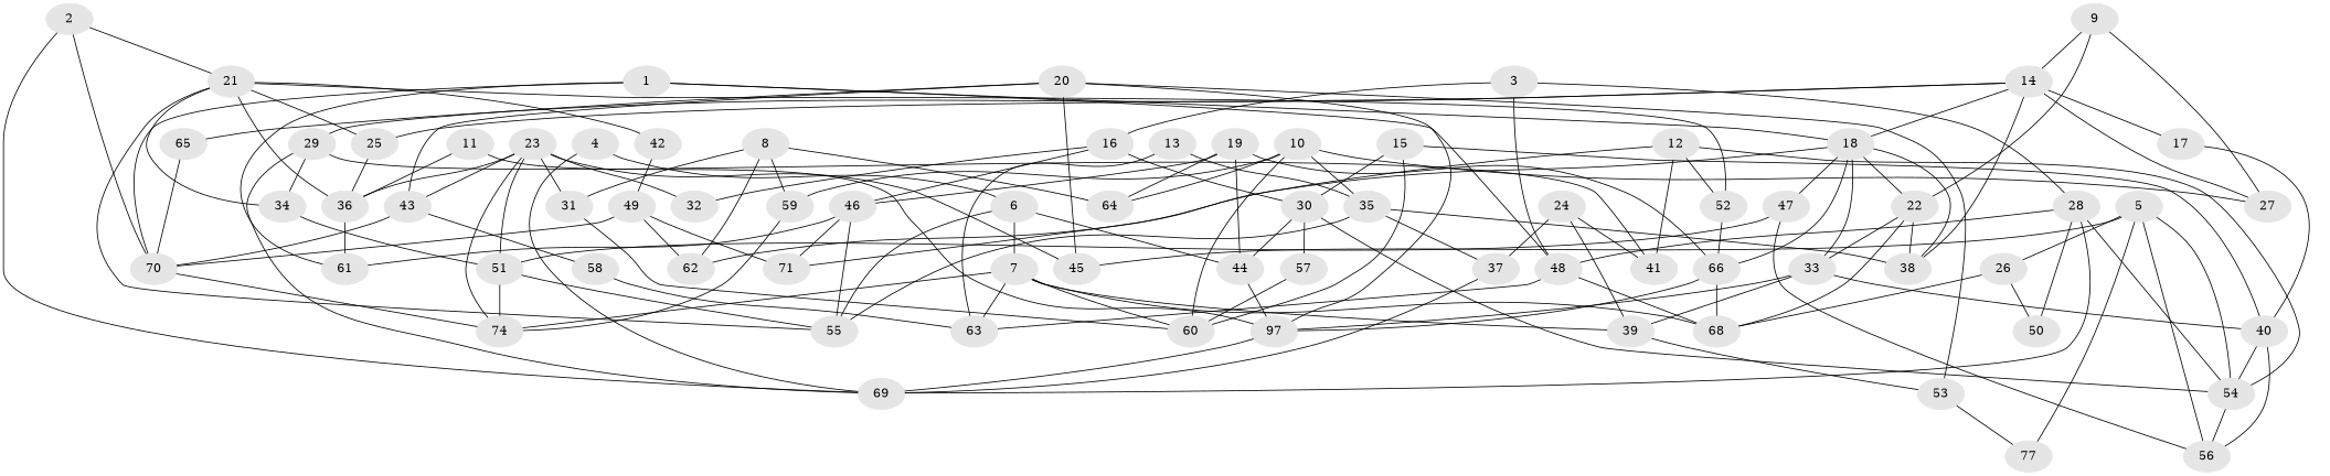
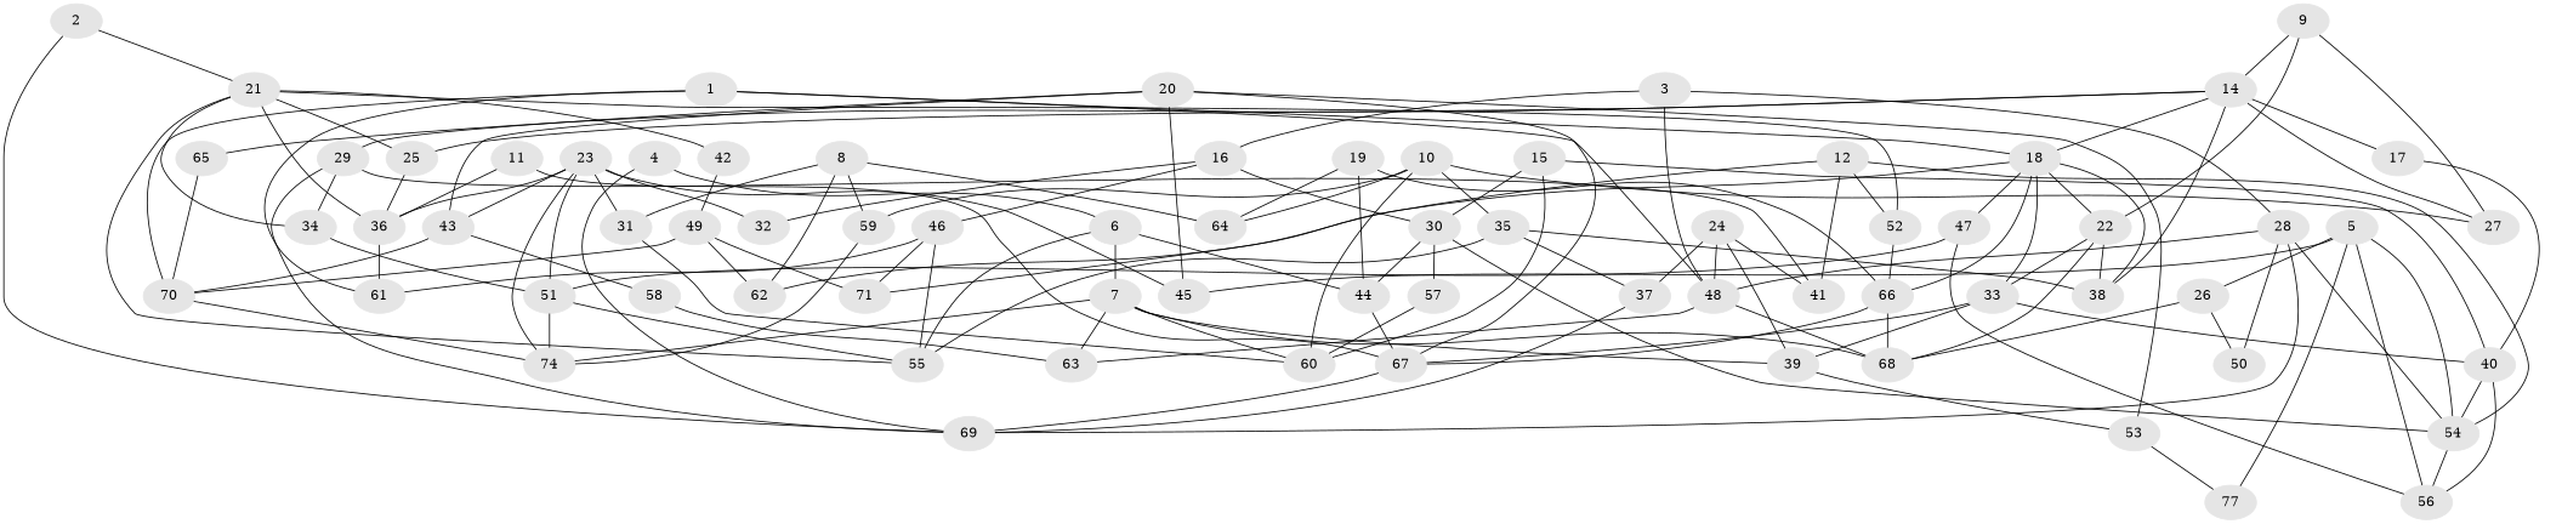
  graph {
    node [color=gray90 style=filled]
    1
    18
    48
    61
    70
    62
    22
    38
    33
    47
    66
    63
    68
    74
    2
    21
    69
    55
    36
    52
    25
    34
    42
    3
    16
    28
    30
    32
    46
    54
    50
    4
    6
    7
    44
    5
    26
    45
    56
    n40 [label=77]
    39
    60
-   67 [label=97]
+   67
    53
    8
    31
    59
    64
    9
    14
    27
    17
    65
    10
    35
    37
    11
    12
    41
    71
-   13
    40
    15
    57
    51
    19
    20
    29
    43
    58
    49
    23
    24
    1 -- 18
    1 -- 48
    1 -- 61
    1 -- 70
    18 -- 62
    18 -- 22
    18 -- 38
    18 -- 33
    18 -- 47
    18 -- 66
    48 -- 63
    48 -- 68
    70 -- 74
    22 -- 38
    22 -- 33
    22 -- 68
    33 -- 39
    33 -- 67
    33 -- 40
    47 -- 56
    47 -- 51
    66 -- 68
    66 -- 67
-   2 -- 70
    2 -- 21
    2 -- 69
    21 -- 55
    21 -- 36
    21 -- 52
    21 -- 25
    21 -- 34
    21 -- 42
    36 -- 61
    52 -- 66
    25 -- 36
    34 -- 51
    42 -- 49
    3 -- 48
    3 -- 16
    3 -- 28
    16 -- 30
    16 -- 32
    16 -- 46
    28 -- 48
    28 -- 69
    28 -- 54
    28 -- 50
    30 -- 54
    30 -- 44
    30 -- 57
    46 -- 61
    46 -- 55
    46 -- 71
    54 -- 56
    4 -- 69
    4 -- 6
    6 -- 55
    6 -- 7
    6 -- 44
    7 -- 63
    7 -- 68
    7 -- 74
    7 -- 39
    7 -- 60
    44 -- 67
    5 -- 54
    5 -- 26
    5 -- 45
    5 -- 56
    5 -- n40
    26 -- 68
    26 -- 50
    39 -- 53
    67 -- 69
    53 -- n40
    8 -- 62
    8 -- 31
    8 -- 59
    8 -- 64
    31 -- 60
    59 -- 74
    9 -- 22
    9 -- 14
    9 -- 27
    14 -- 18
    14 -- 38
    14 -- 25
    14 -- 27
    14 -- 17
    14 -- 65
    17 -- 40
    65 -- 70
    10 -- 60
    10 -- 59
    10 -- 64
    10 -- 27
    10 -- 35
    35 -- 38
    35 -- 55
    35 -- 37
    37 -- 69
    11 -- 36
    11 -- 67
    12 -- 52
    12 -- 54
    12 -- 41
    12 -- 71
-   13 -- 63
-   13 -- 35
    40 -- 54
    40 -- 56
    15 -- 30
    15 -- 60
    15 -- 40
    57 -- 60
    51 -- 74
    51 -- 55
    19 -- 66
-   19 -- 46
    19 -- 44
    19 -- 64
    20 -- 45
    20 -- 67
    20 -- 53
    20 -- 29
    20 -- 43
    29 -- 69
    29 -- 34
    29 -- 41
    43 -- 70
    43 -- 58
    58 -- 63
    49 -- 70
    49 -- 62
    49 -- 71
    23 -- 74
    23 -- 36
    23 -- 32
    23 -- 45
    23 -- 31
    23 -- 51
    23 -- 43
+   24 -- 48
    24 -- 39
    24 -- 37
    24 -- 41
  }
